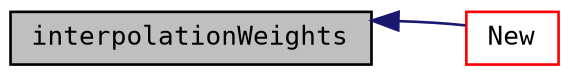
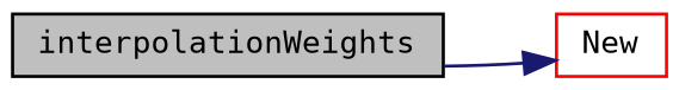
  digraph {
    rankdir=LR
    fontname="DejaVu Sans Mono"
    node [fontname="DejaVu Sans Mono" fontsize=10 shape=record]
    n1 [color=black fillcolor=grey75 fontcolor=black height=0.2 label=interpolationWeights style=filled width=0.4]
    n2 [color=red height=0.2 label=New width=0.4]
-   n2 -> n1 [color=midnightblue fontname="DejaVu Sans Mono" fontsize=10 labelfontname=FreeSans labelfontsize=10 style=solid]
+   n1 -> n2 [color=midnightblue fontname="DejaVu Sans Mono" fontsize=10 labelfontname=FreeSans labelfontsize=10 style=solid]
  }
